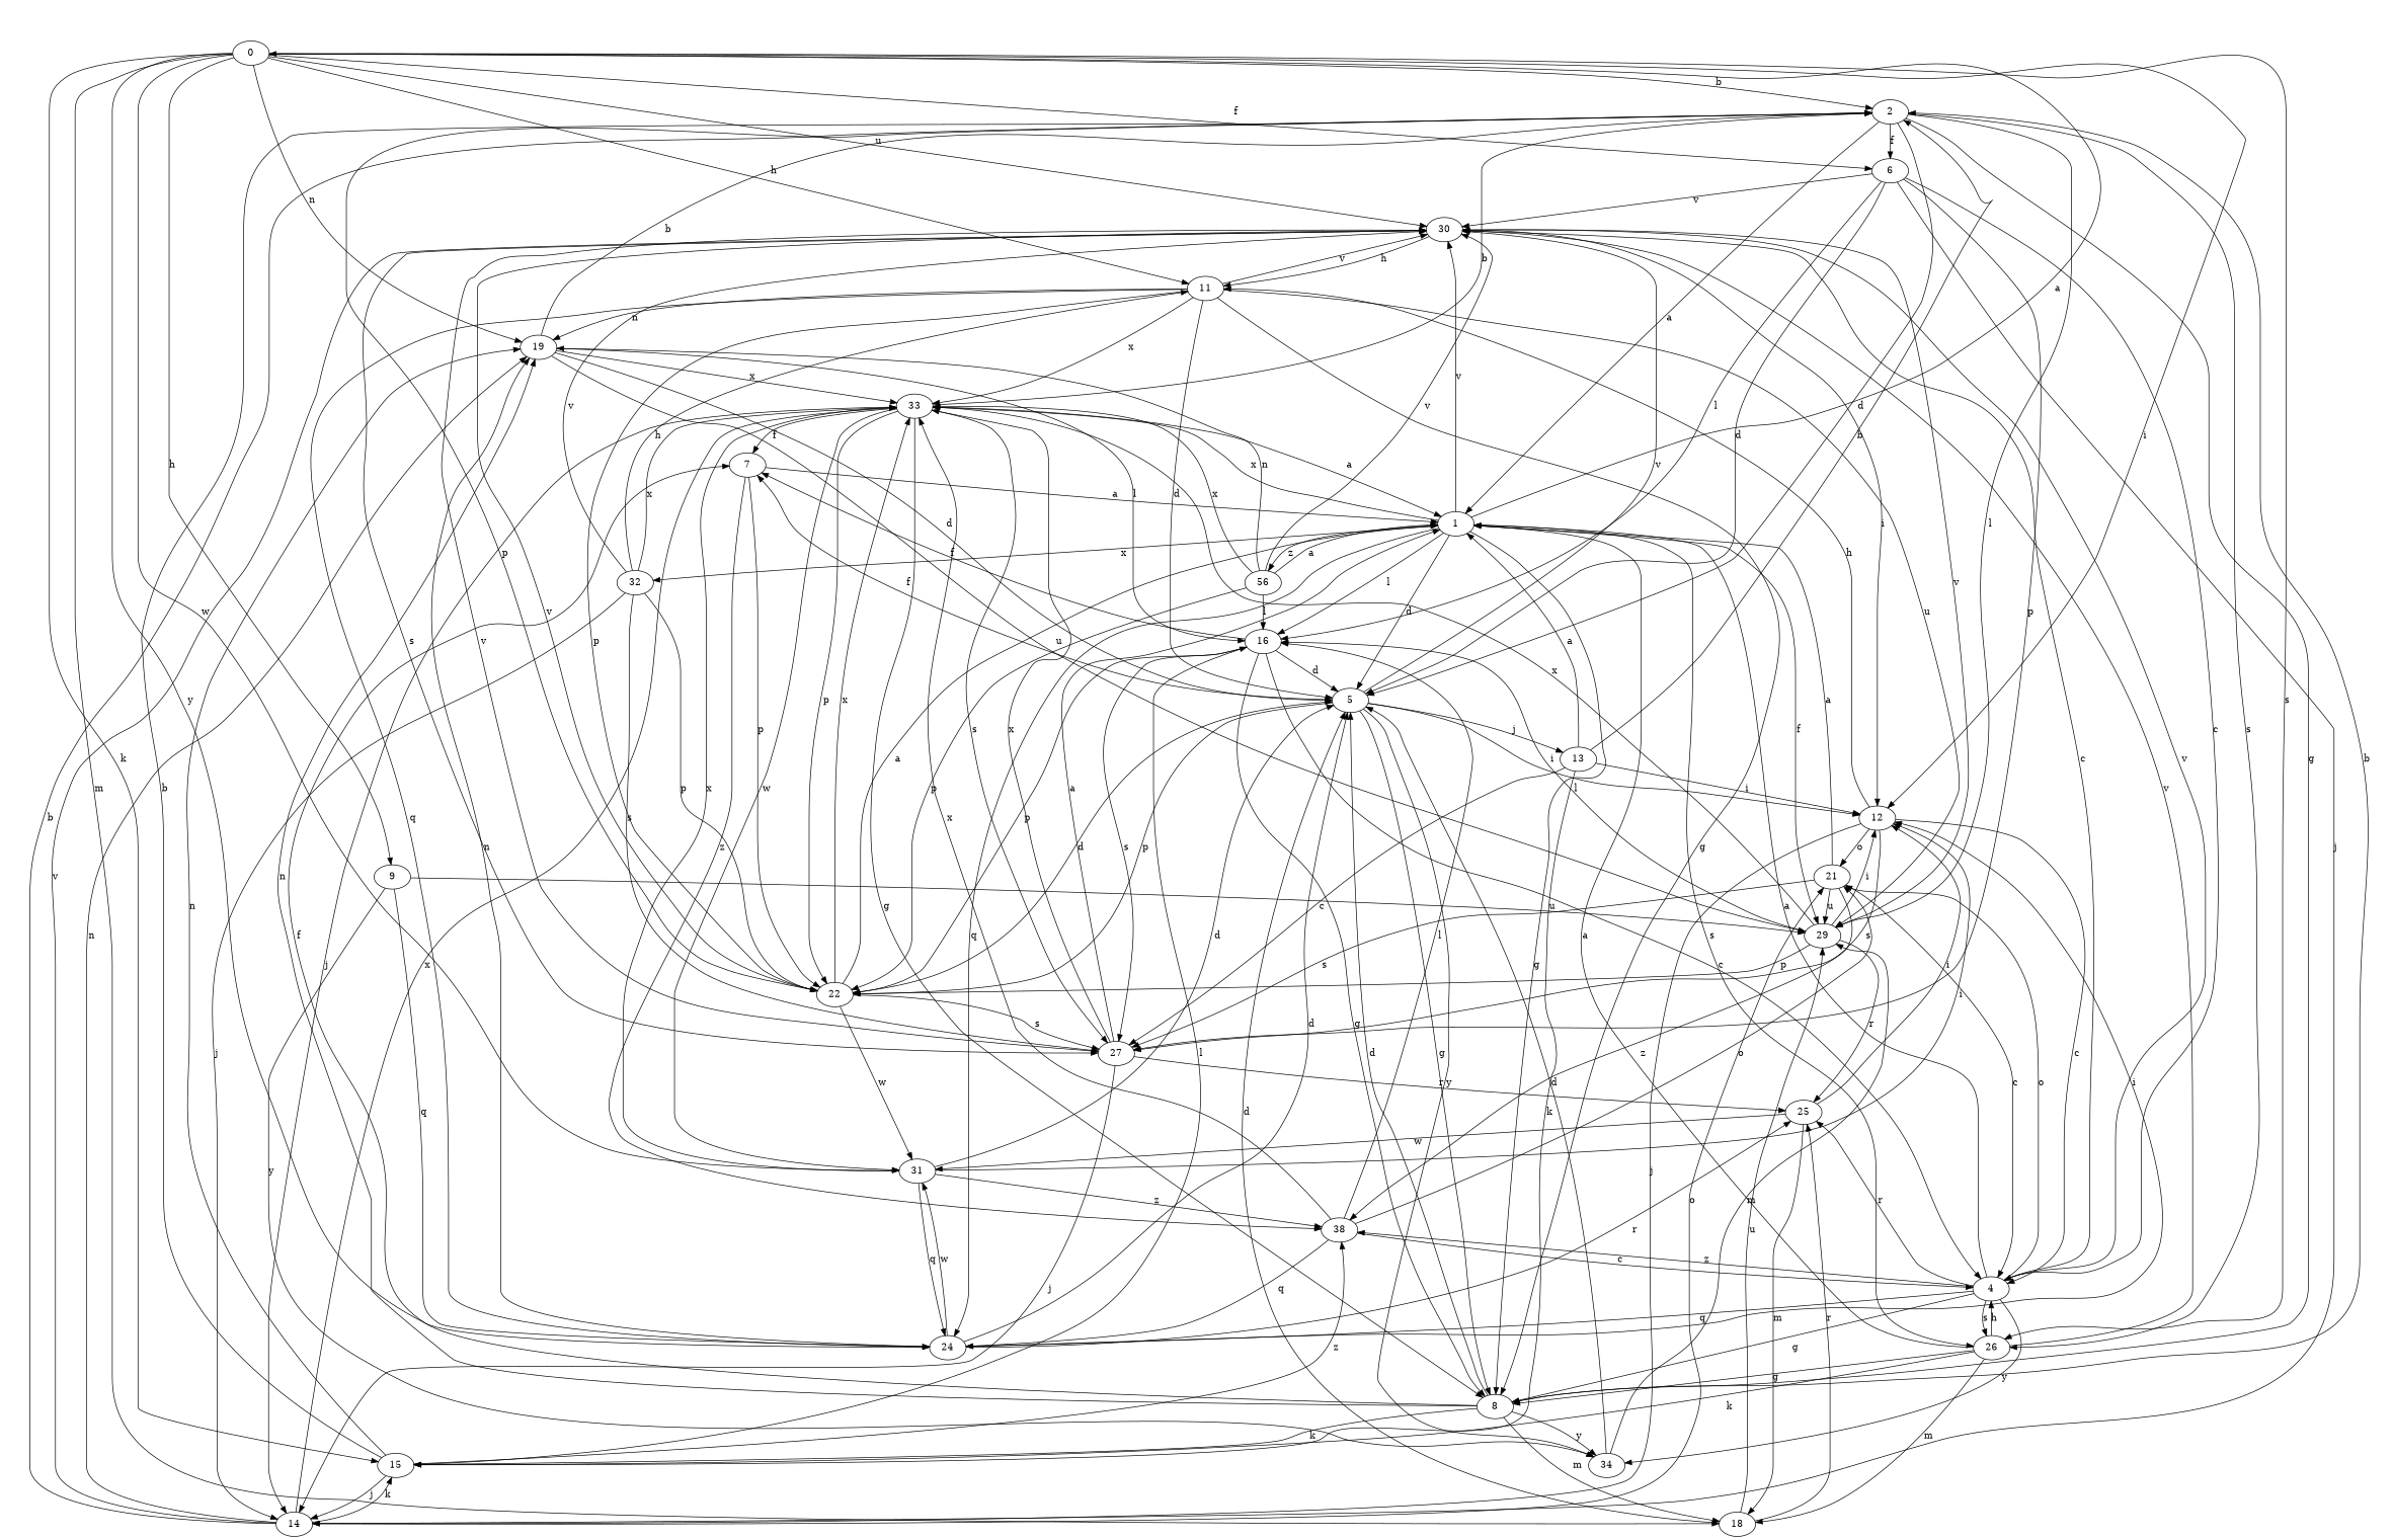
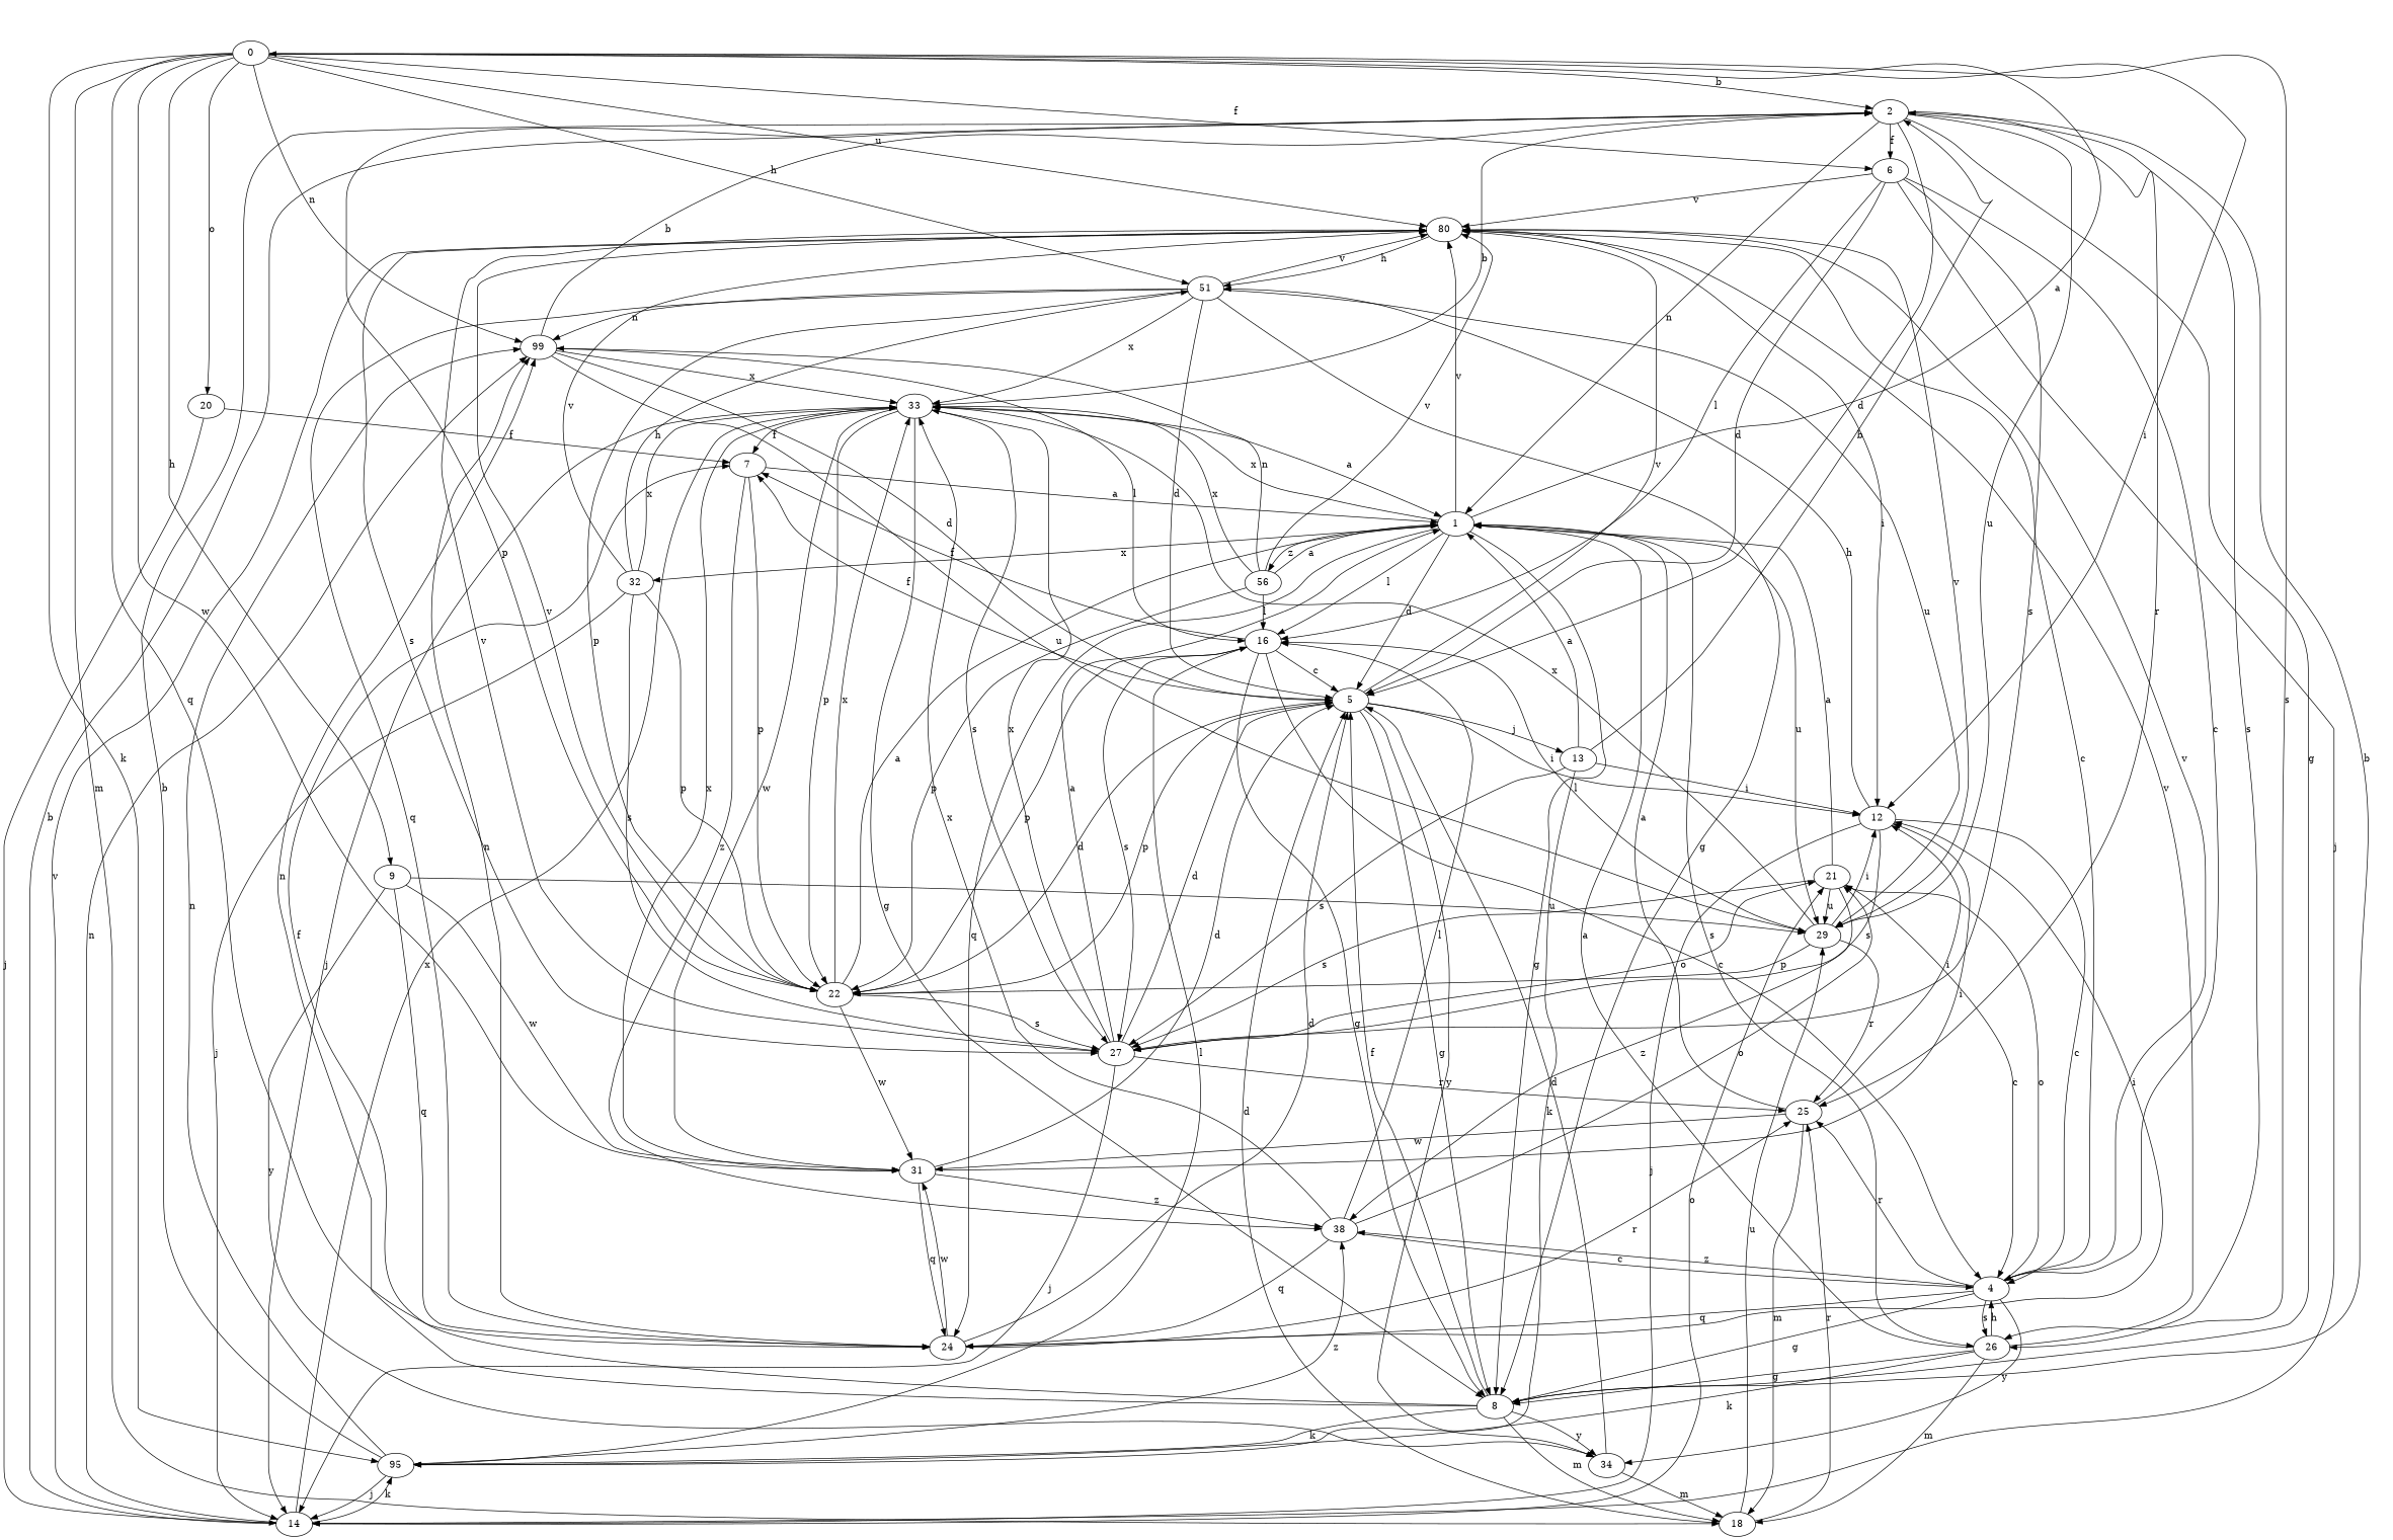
  strict digraph {
    0
    2
    6
    9
-   11
+   11 [label=51]
    12
-   15
+   15 [label=95]
    18
-   19
+   19 [label=99]
+   20
    24
    26
    31
-   30
+   30 [label=80]
    29
    1
    5
    8
    22
    25
    16
    4
    14
    27
    34
    33
    38
    7
    32
    n30 [label=56]
    13
    21
    0 -> 2 [label=b]
    0 -> 6 [label=f]
    0 -> 9 [label=h]
    0 -> 11 [label=h]
    0 -> 12 [label=i]
    0 -> 15 [label=k]
    0 -> 18 [label=m]
    0 -> 19 [label=n]
-   0 -> 24 [label=y]
+   0 -> 20 [label=o]
+   0 -> 24 [label=q]
    0 -> 26 [label=s]
    0 -> 31 [label=w]
    0 -> 30 [label=u]
    2 -> 6 [label=f]
    2 -> 26 [label=s]
-   2 -> 29 [label=l]
-   2 -> 1 [label=a]
+   2 -> 29 [label=u]
+   2 -> 1 [label=n]
    2 -> 5 [label=d]
    2 -> 8 [label=g]
    2 -> 22 [label=p]
+   2 -> 25 [label=r]
    6 -> 30 [label=v]
    6 -> 5 [label=d]
    6 -> 16 [label=l]
    6 -> 4 [label=c]
    6 -> 14 [label=j]
-   6 -> 27 [label=p]
+   6 -> 27 [label=s]
    9 -> 24 [label=q]
+   9 -> 31 [label=w]
    9 -> 29 [label=u]
    9 -> 34 [label=y]
    11 -> 19 [label=n]
    11 -> 24 [label=q]
    11 -> 30 [label=v]
    11 -> 29 [label=u]
    11 -> 5 [label=d]
    11 -> 8 [label=g]
    11 -> 22 [label=p]
    11 -> 33 [label=x]
    12 -> 11 [label=h]
    12 -> 4 [label=c]
    12 -> 14 [label=j]
    12 -> 27 [label=s]
    15 -> 2 [label=b]
    15 -> 19 [label=n]
    15 -> 16 [label=l]
    15 -> 14 [label=j]
    15 -> 38 [label=z]
    18 -> 29 [label=u]
    18 -> 5 [label=d]
    18 -> 25 [label=r]
    19 -> 2 [label=b]
    19 -> 29 [label=u]
    19 -> 5 [label=d]
    19 -> 16 [label=l]
    19 -> 33 [label=x]
+   20 -> 14 [label=j]
+   20 -> 7 [label=f]
    24 -> 12 [label=i]
    24 -> 19 [label=n]
    24 -> 31 [label=w]
    24 -> 5 [label=d]
    24 -> 25 [label=r]
    26 -> 15 [label=k]
    26 -> 18 [label=m]
    26 -> 30 [label=v]
    26 -> 1 [label=a]
    26 -> 8 [label=g]
    26 -> 4 [label=h]
    31 -> 12 [label=i]
    31 -> 24 [label=q]
    31 -> 5 [label=d]
    31 -> 33 [label=x]
    31 -> 38 [label=z]
    30 -> 11 [label=h]
    30 -> 12 [label=i]
    30 -> 4 [label=c]
    30 -> 27 [label=s]
    29 -> 12 [label=i]
    29 -> 30 [label=v]
    29 -> 22 [label=p]
    29 -> 25 [label=r]
    29 -> 16 [label=l]
    29 -> 33 [label=x]
    1 -> 0 [label=a]
    1 -> 24 [label=q]
    1 -> 26 [label=s]
    1 -> 30 [label=v]
-   1 -> 29 [label=f]
+   1 -> 29 [label=u]
    1 -> 5 [label=d]
    1 -> 8 [label=g]
    1 -> 16 [label=l]
    1 -> 33 [label=x]
    1 -> 32 [label=x]
    1 -> n30 [label=z]
    5 -> 12 [label=i]
    5 -> 30 [label=v]
    5 -> 8 [label=g]
    5 -> 22 [label=p]
    5 -> 34 [label=y]
    5 -> 7 [label=f]
    5 -> 13 [label=j]
    8 -> 2 [label=b]
    8 -> 15 [label=k]
    8 -> 18 [label=m]
    8 -> 19 [label=n]
-   8 -> 5 [label=d]
+   8 -> 5 [label=f]
    8 -> 34 [label=y]
    8 -> 7 [label=f]
    22 -> 31 [label=w]
    22 -> 30 [label=v]
    22 -> 1 [label=a]
    22 -> 5 [label=d]
    22 -> 27 [label=s]
    22 -> 33 [label=x]
    25 -> 12 [label=i]
    25 -> 18 [label=m]
    25 -> 31 [label=w]
-   16 -> 5 [label=d]
+   16 -> 5 [label=c]
    16 -> 8 [label=g]
    16 -> 22 [label=p]
    16 -> 4 [label=c]
    16 -> 27 [label=s]
    16 -> 7 [label=f]
    4 -> 24 [label=q]
    4 -> 26 [label=s]
    4 -> 30 [label=v]
-   4 -> 1 [label=a]
+   25 -> 1 [label=a]
    4 -> 8 [label=g]
    4 -> 25 [label=r]
    4 -> 34 [label=y]
    4 -> 38 [label=z]
    4 -> 21 [label=o]
    14 -> 2 [label=b]
    14 -> 15 [label=k]
    14 -> 19 [label=n]
    14 -> 30 [label=v]
    14 -> 33 [label=x]
    14 -> 21 [label=o]
    27 -> 30 [label=v]
    27 -> 1 [label=a]
+   27 -> 5 [label=d]
    27 -> 25 [label=r]
    27 -> 14 [label=j]
    27 -> 33 [label=x]
-   12 -> 21 [label=o]
-   34 -> 29 [label=m]
+   27 -> 21 [label=o]
+   34 -> 18 [label=m]
    34 -> 5 [label=d]
    33 -> 2 [label=b]
    33 -> 31 [label=w]
    33 -> 1 [label=a]
    33 -> 8 [label=g]
    33 -> 22 [label=p]
    33 -> 14 [label=j]
    33 -> 27 [label=s]
    33 -> 7 [label=f]
    38 -> 24 [label=q]
    38 -> 16 [label=l]
    38 -> 4 [label=c]
    38 -> 33 [label=x]
    38 -> 21 [label=o]
    7 -> 1 [label=a]
    7 -> 22 [label=p]
    7 -> 38 [label=z]
    32 -> 11 [label=h]
    32 -> 30 [label=v]
    32 -> 22 [label=p]
    32 -> 14 [label=j]
    32 -> 27 [label=s]
    32 -> 33 [label=x]
    n30 -> 19 [label=n]
    n30 -> 30 [label=v]
    n30 -> 1 [label=a]
    n30 -> 22 [label=p]
    n30 -> 16 [label=l]
    n30 -> 33 [label=x]
    13 -> 2 [label=b]
    13 -> 12 [label=i]
    13 -> 15 [label=k]
    13 -> 1 [label=a]
-   13 -> 27 [label=c]
+   13 -> 27 [label=s]
    21 -> 29 [label=u]
    21 -> 1 [label=a]
    21 -> 4 [label=c]
    21 -> 27 [label=s]
    21 -> 38 [label=z]
  }
